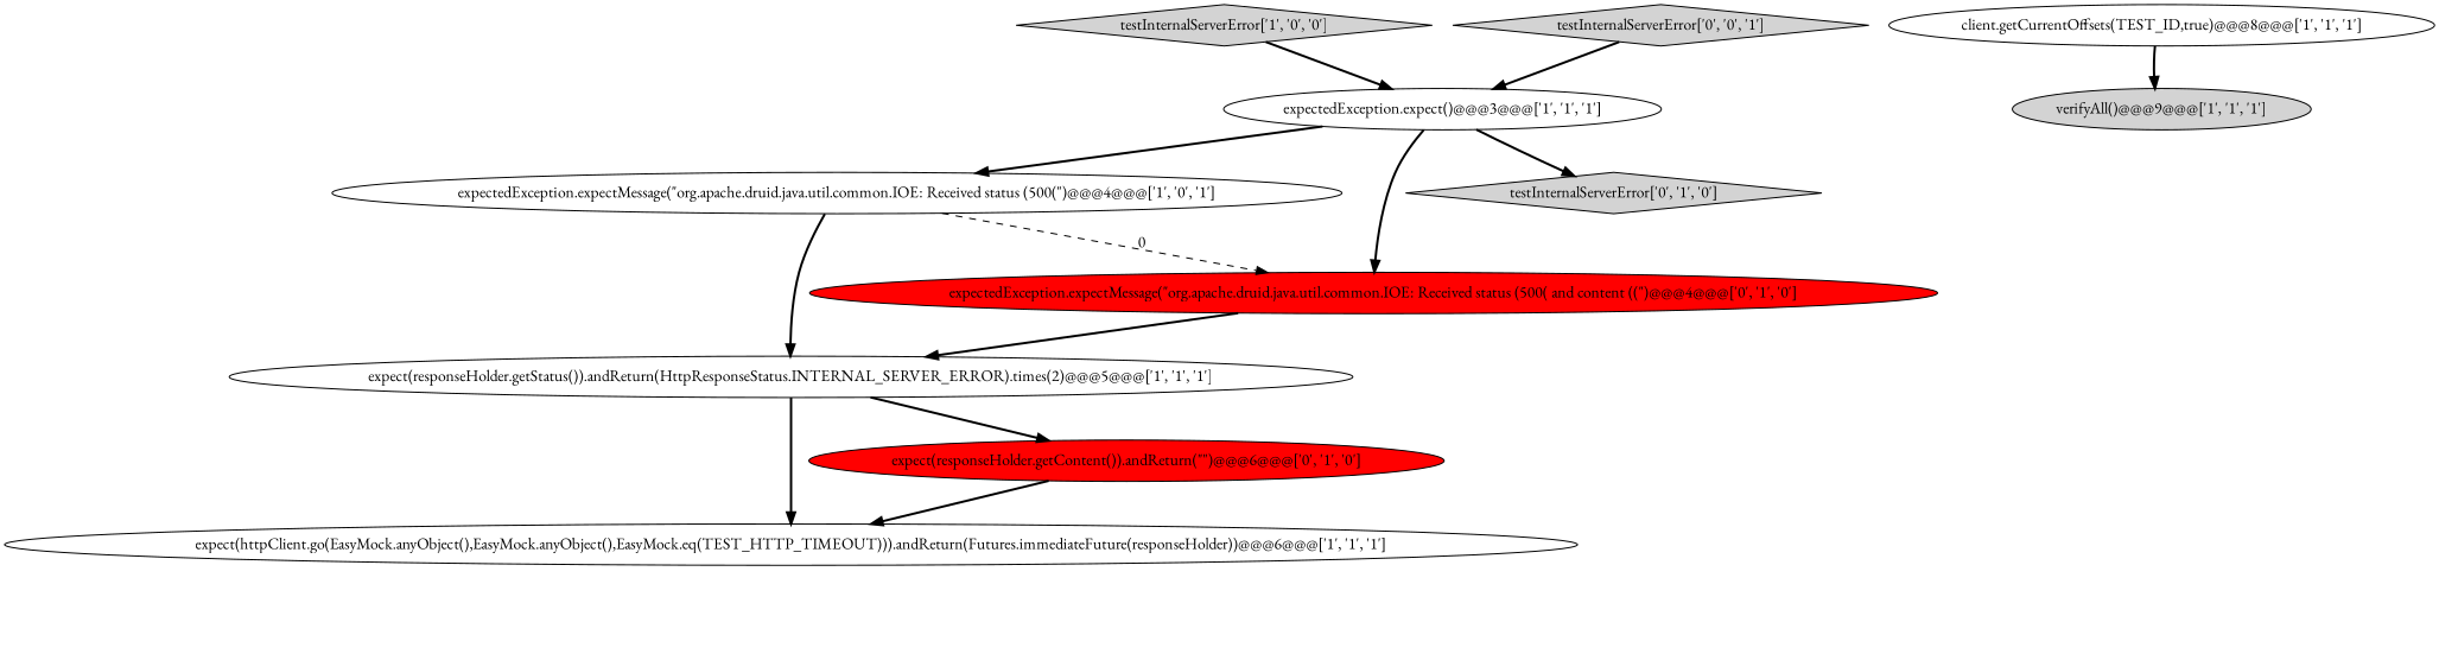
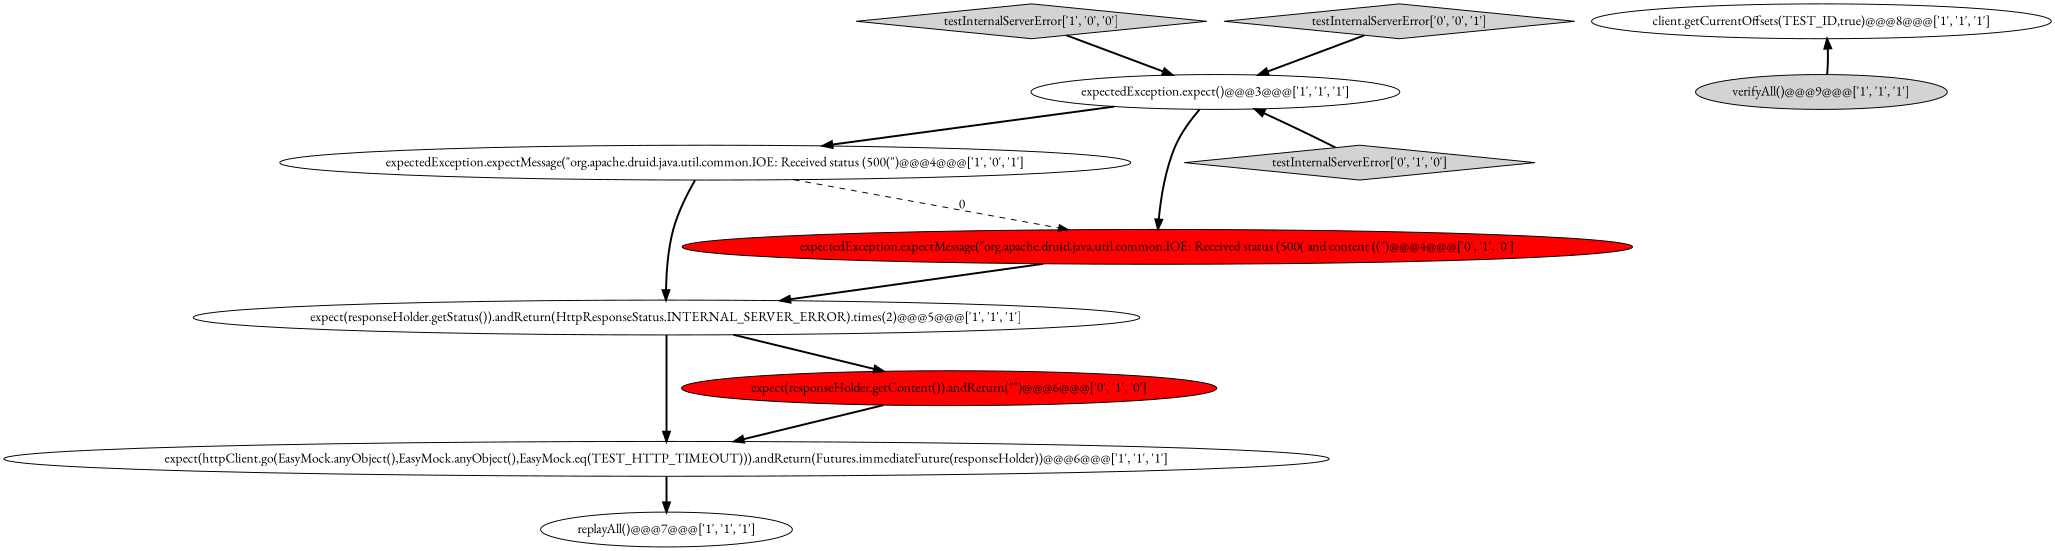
  digraph {
    fontname="EB Garamond"
    node [fillcolor=white fontname="EB Garamond" shape=ellipse style=filled]
    edge [fontname="EB Garamond" style=bold]
    n1 [label="expect(httpClient.go(EasyMock.anyObject(),EasyMock.anyObject(),EasyMock.eq(TEST_HTTP_TIMEOUT))).andReturn(Futures.immediateFuture(responseHolder))@@@6@@@['1', '1', '1']"]
+   n2 [label="replayAll()@@@7@@@['1', '1', '1']"]
    n3 [label="client.getCurrentOffsets(TEST_ID,true)@@@8@@@['1', '1', '1']"]
    n4 [fillcolor=lightgray label="verifyAll()@@@9@@@['1', '1', '1']"]
    n5 [label="expectedException.expectMessage(\"org.apache.druid.java.util.common.IOE: Received status (500(\")@@@4@@@['1', '0', '1']"]
    n6 [label="expect(responseHolder.getStatus()).andReturn(HttpResponseStatus.INTERNAL_SERVER_ERROR).times(2)@@@5@@@['1', '1', '1']"]
    n7 [fillcolor=red label="expectedException.expectMessage(\"org.apache.druid.java.util.common.IOE: Received status (500( and content ((\")@@@4@@@['0', '1', '0']"]
    n8 [fillcolor=red label="expect(responseHolder.getContent()).andReturn(\"\")@@@6@@@['0', '1', '0']"]
    n9 [fillcolor=lightgray label="testInternalServerError['1', '0', '0']" shape=diamond]
    n10 [label="expectedException.expect()@@@3@@@['1', '1', '1']"]
    n11 [fillcolor=lightgray label="testInternalServerError['0', '0', '1']" shape=diamond]
    n12 [fillcolor=lightgray label="testInternalServerError['0', '1', '0']" shape=diamond]
-   n3 -> n4
+   n1 -> n2
+   n4 -> n3
    n5 -> n6
    n5 -> n7 [label=0 style=dashed]
    n6 -> n1
    n6 -> n8
    n7 -> n6
    n8 -> n1
    n9 -> n10
    n10 -> n5
    n10 -> n7
    n11 -> n10
-   n10 -> n12
+   n12 -> n10
  }
